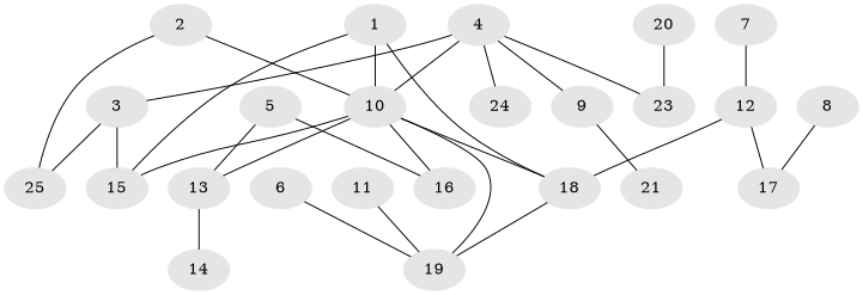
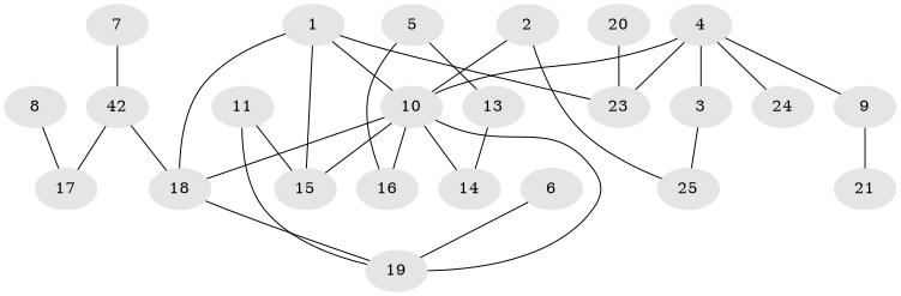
  graph {
    node [color=gray90 style=filled]
    edge [weight=1.0]
    1
    10
    15
    18
    23
    13
    16
    19
    2
    25
    3
    4
    9
    24
    21
    5
    14
    6
    7
-   12
+   12 [label=42]
    17
    8
    11
    20
    1 -- 10
    1 -- 15
    1 -- 18
+   1 -- 23
    10 -- 15
    10 -- 18 [weight=2.0]
-   10 -- 13
+   10 -- 14
    10 -- 16
    10 -- 19
    18 -- 19
    13 -- 14
    2 -- 10
    2 -- 25
-   3 -- 15
+   11 -- 15
    3 -- 25
    4 -- 10 [weight=2.0]
    4 -- 23
    4 -- 3
    4 -- 9
    4 -- 24
    9 -- 21
    5 -- 13
    5 -- 16
    6 -- 19
    7 -- 12
    12 -- 18
    12 -- 17
    8 -- 17
    11 -- 19
    20 -- 23
  }
